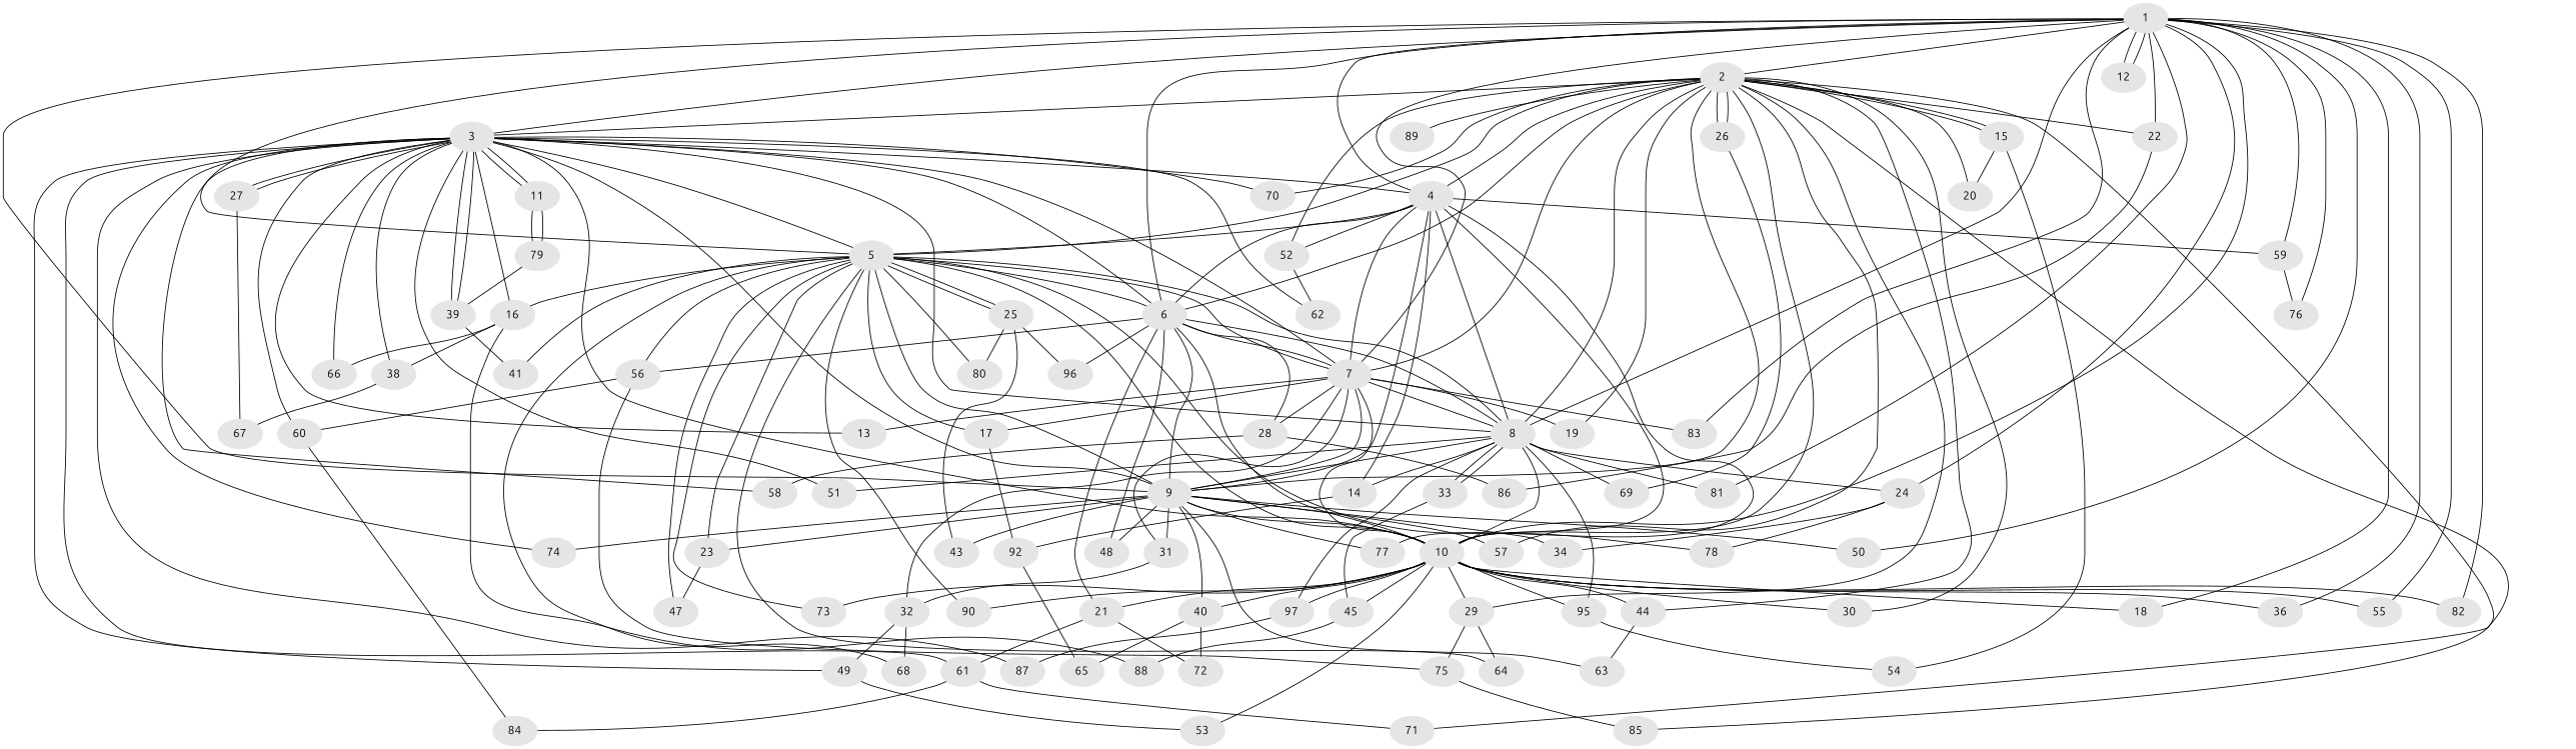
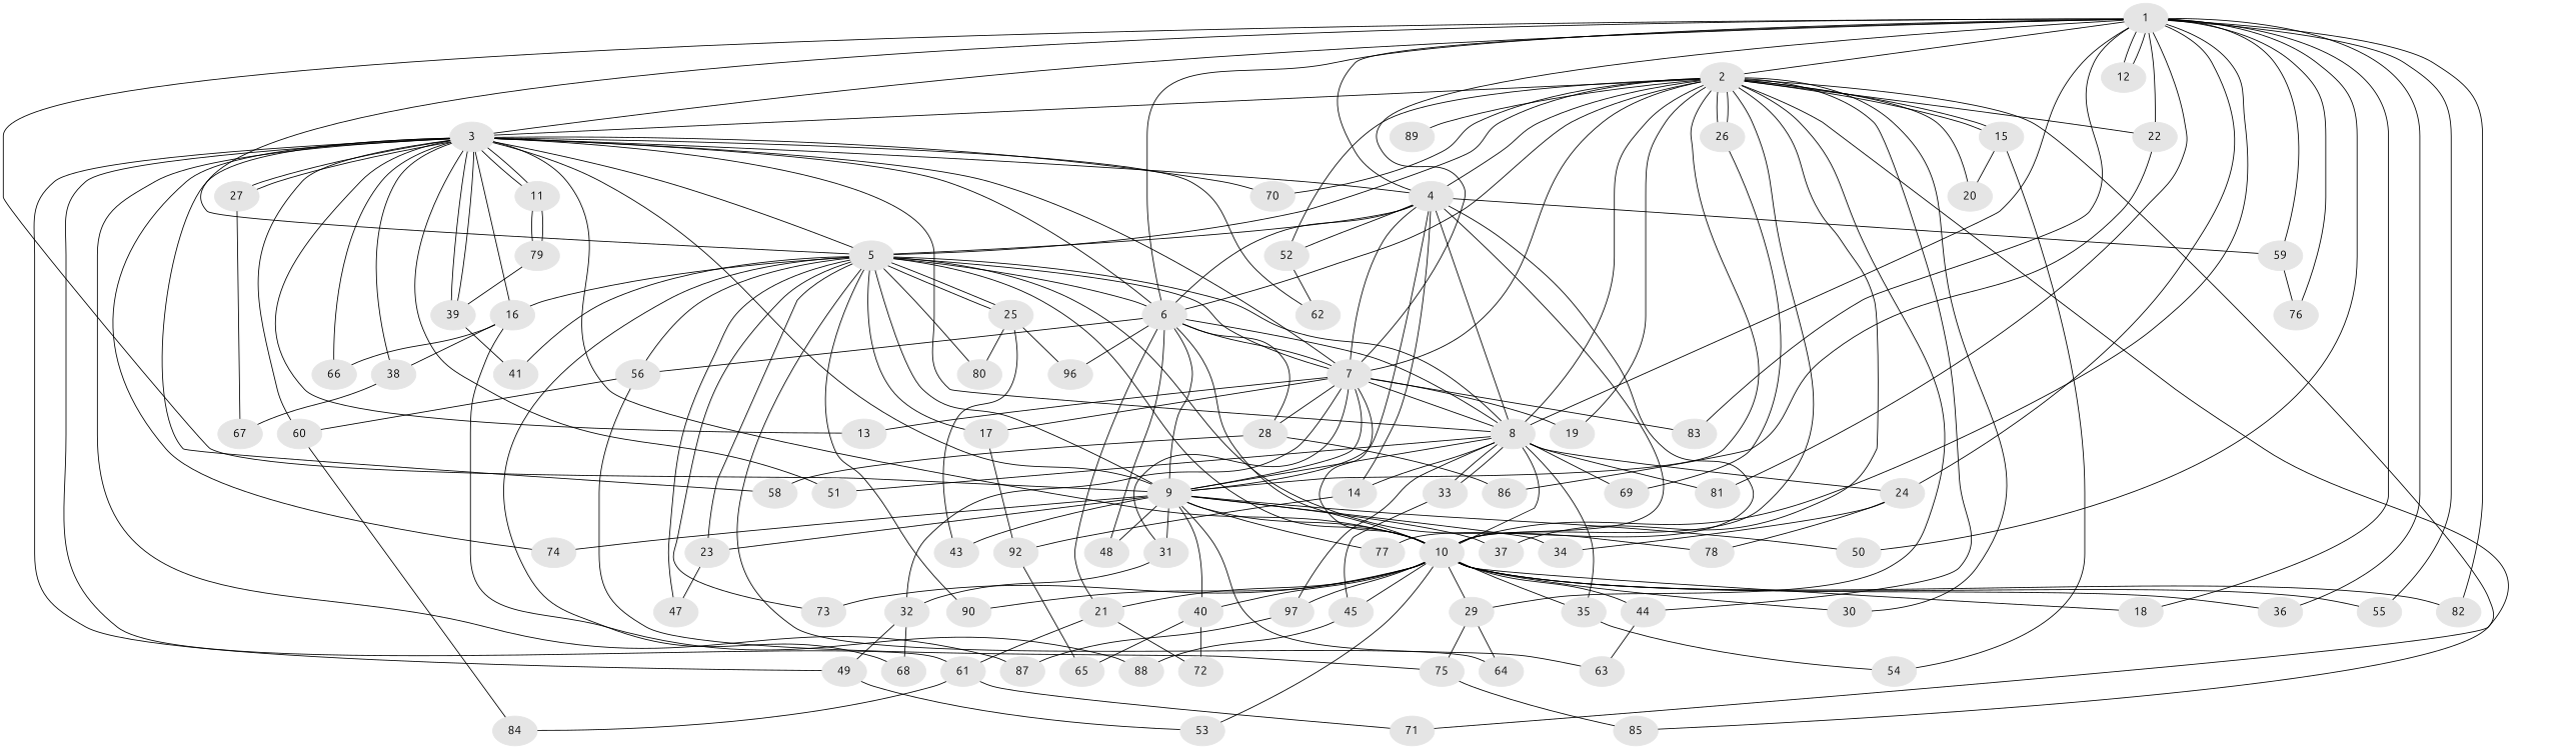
  graph {
    fontname=Ubuntu
    node [color=gray90 fontname=Ubuntu style=filled]
    edge [fontname=Ubuntu]
    1
    2
    3
    4
    5
    6
    7
    8
    9
    10
    12
    18
    22
    24
    36
    50
    55
    59
    76
    81
    82
    83
    15
    19
    20
    26
    29
    30
    44
    52
-   57
+   57 [label=37]
    70
    71
    85
    89
    11
    13
    16
    27
    38
    39
    49
    51
    58
    60
    61
    62
    66
    74
    87
    14
    77
    17
    23
    25
    41
    47
    56
    64
    68
    73
    78
    80
    90
    21
    28
    n67 [label=96]
    48
    31
    32
    33
-   35 [label=95]
+   35
    n73 [label=97]
    69
    34
    40
    43
    63
    45
    53
    86
    54
    75
    79
    88
    67
    84
    n88 [label=92]
    72
    65
    1 -- 2
    1 -- 3
    1 -- 4
    1 -- 5
    1 -- 6
    1 -- 7
    1 -- 8
    1 -- 9
    1 -- 10
    1 -- 12
    1 -- 12
    1 -- 18
    1 -- 22
    1 -- 24
    1 -- 36
    1 -- 50
    1 -- 55
    1 -- 59
    1 -- 76
    1 -- 81
    1 -- 82
    1 -- 83
    2 -- 3
    2 -- 4
    2 -- 5
    2 -- 6
    2 -- 7
    2 -- 8
    2 -- 9
    2 -- 10
    2 -- 22
    2 -- 15
    2 -- 15
    2 -- 19
    2 -- 20
    2 -- 26
    2 -- 26
    2 -- 29
    2 -- 30
    2 -- 44
    2 -- 52
    2 -- 57
    2 -- 70
    2 -- 71
    2 -- 85
    2 -- 89
    3 -- 4
    3 -- 5
    3 -- 6
    3 -- 7
    3 -- 8
    3 -- 9
    3 -- 10
    3 -- 70
    3 -- 11
    3 -- 11
    3 -- 13
    3 -- 16
    3 -- 27
    3 -- 27
    3 -- 38
    3 -- 39
    3 -- 39
    3 -- 49
    3 -- 51
    3 -- 58
    3 -- 60
    3 -- 61
    3 -- 62
    3 -- 66
    3 -- 74
    3 -- 87
    4 -- 5
    4 -- 6
    4 -- 7
    4 -- 8
    4 -- 9
    4 -- 10
    4 -- 59
    4 -- 52
    4 -- 14
    4 -- 77
    5 -- 6
    5 -- 7
    5 -- 8
    5 -- 9
    5 -- 10
    5 -- 16
    5 -- 17
    5 -- 23
    5 -- 25
    5 -- 25
    5 -- 41
    5 -- 47
    5 -- 56
    5 -- 64
    5 -- 68
    5 -- 73
    5 -- 78
    5 -- 80
    5 -- 90
    6 -- 7
    6 -- 8
    6 -- 9
    6 -- 10
    6 -- 56
    6 -- 21
    6 -- 28
    6 -- n67
    6 -- 48
    7 -- 8
    7 -- 9
    7 -- 10
    7 -- 83
    7 -- 19
    7 -- 13
    7 -- 17
    7 -- 28
    7 -- 31
    7 -- 32
    8 -- 9
    8 -- 10
    8 -- 24
    8 -- 81
    8 -- 51
    8 -- 14
    8 -- 33
    8 -- 33
    8 -- 35
    8 -- n73
    8 -- 69
    9 -- 10
    9 -- 50
    9 -- 57
    9 -- 74
    9 -- 77
    9 -- 23
    9 -- 48
    9 -- 31
    9 -- 34
    9 -- 40
    9 -- 43
    9 -- 63
    10 -- 18
    10 -- 36
    10 -- 55
    10 -- 82
    10 -- 29
    10 -- 30
    10 -- 44
    10 -- 73
    10 -- 90
    10 -- 21
    10 -- 35
    10 -- n73
    10 -- 40
    10 -- 45
    10 -- 53
    22 -- 86
    24 -- 78
    24 -- 34
    59 -- 76
    15 -- 20
    15 -- 54
    26 -- 69
    29 -- 64
    29 -- 75
    44 -- 63
    52 -- 62
    11 -- 79
    11 -- 79
    16 -- 38
    16 -- 66
    16 -- 88
    27 -- 67
    38 -- 67
    39 -- 41
    49 -- 53
    60 -- 84
    61 -- 71
    61 -- 84
    14 -- n88
    17 -- n88
    23 -- 47
    25 -- 80
    25 -- n67
    25 -- 43
    56 -- 60
    56 -- 75
    21 -- 61
    21 -- 72
    28 -- 58
    28 -- 86
    31 -- 32
    32 -- 49
    32 -- 68
    33 -- 45
    35 -- 54
    n73 -- 87
    40 -- 72
    40 -- 65
    45 -- 88
    75 -- 85
    79 -- 39
    n88 -- 65
  }
